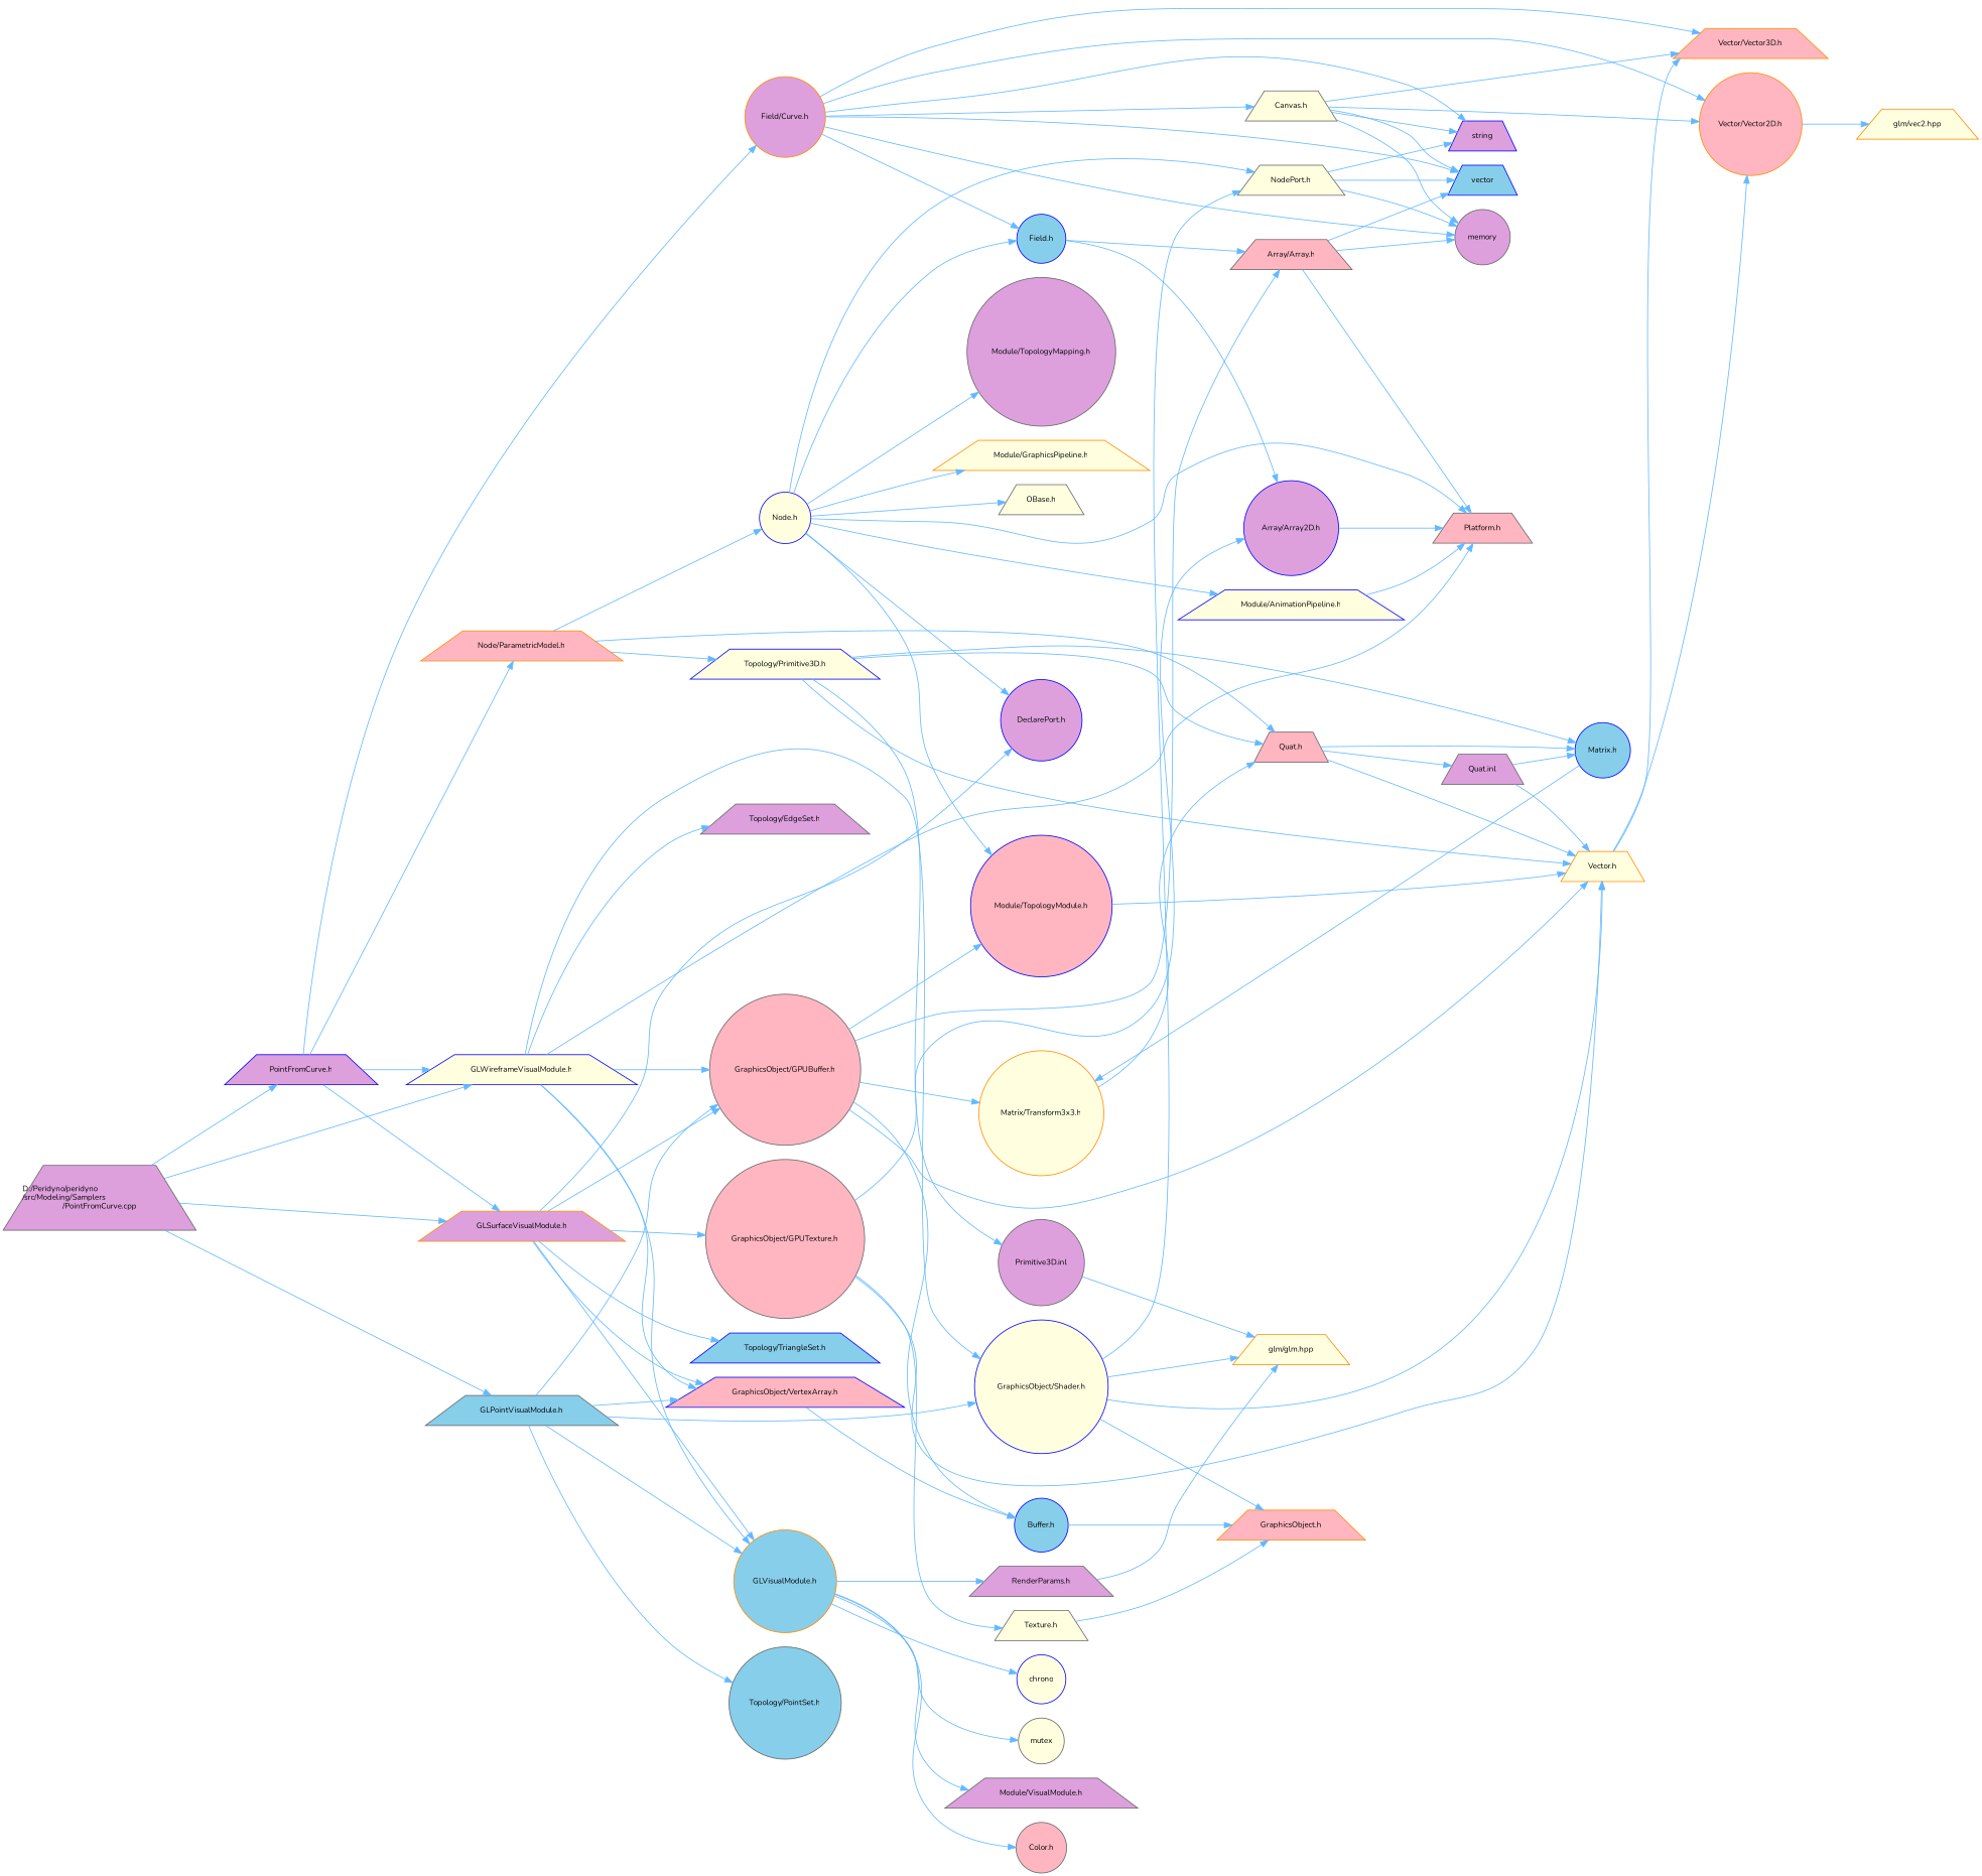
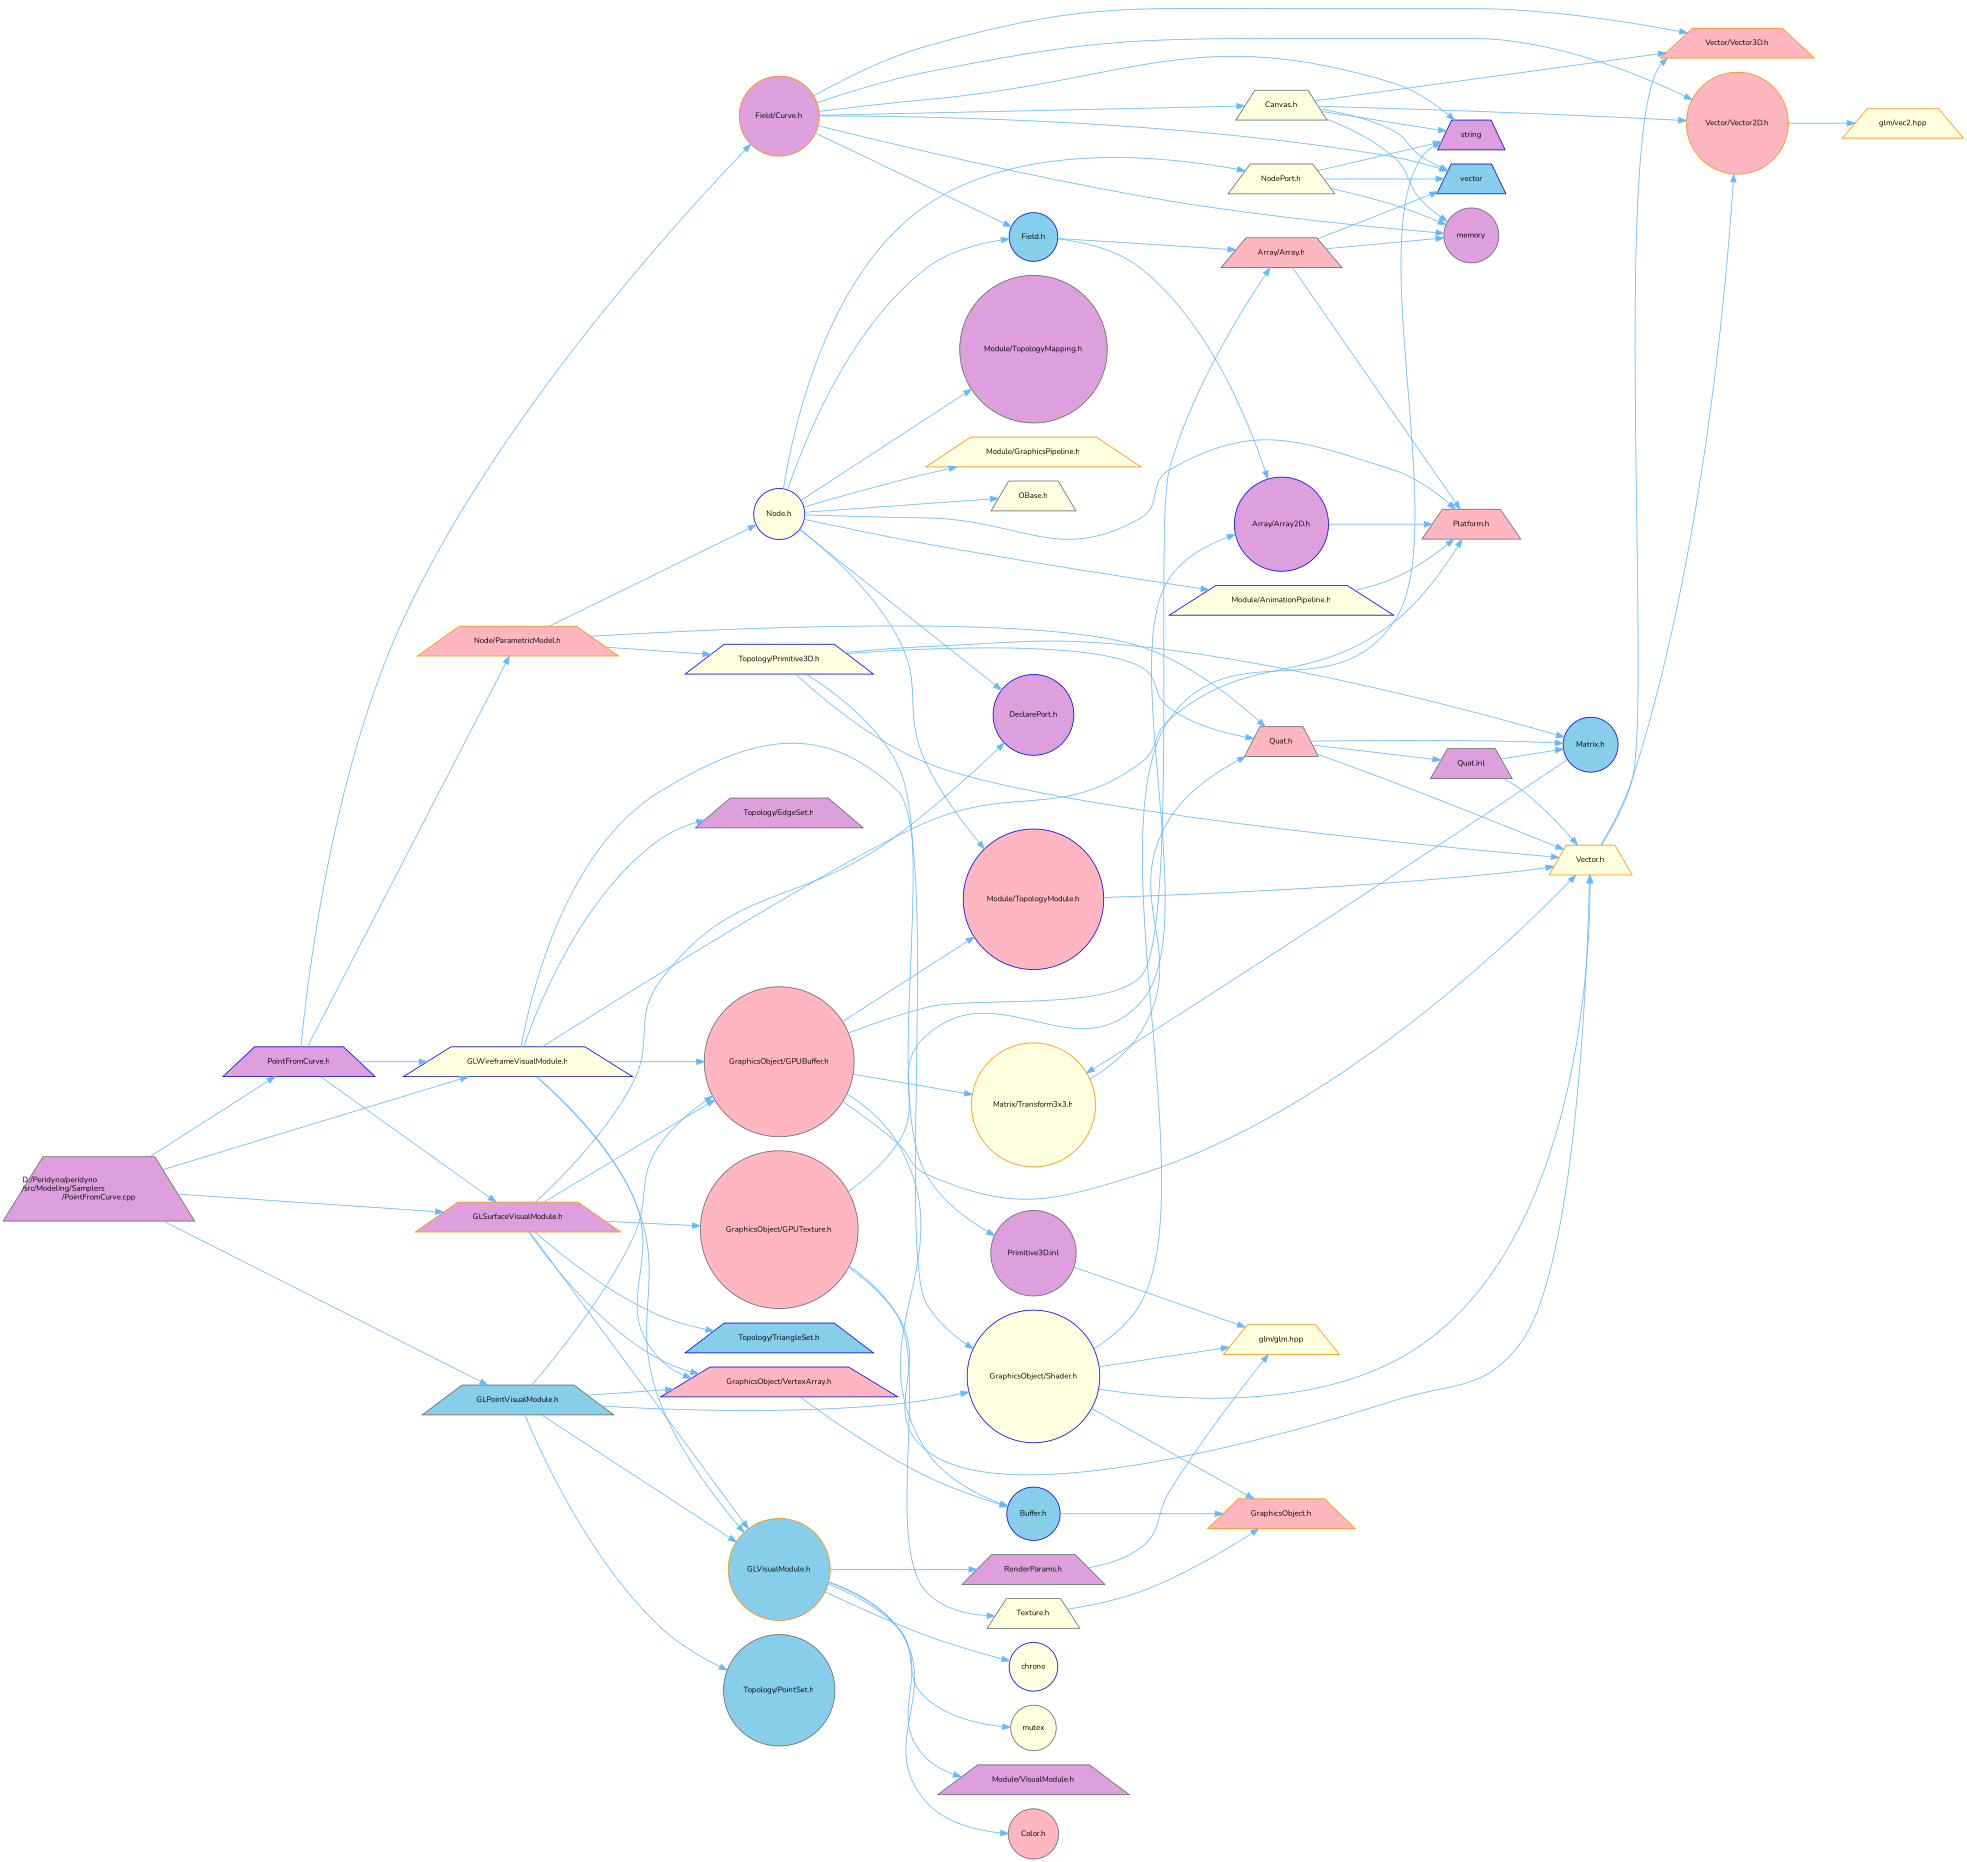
  digraph {
    fontname=Nunito
    rankdir=LR
    node [color=gray40 fillcolor=lightyellow fontname=Nunito fontsize=10 shape=trapezium style=filled]
    edge [color=steelblue1 fontname=Nunito fontsize=10 labelfontname=Helvetica labelfontsize=10 style=solid]
    n1 [fillcolor=plum fontcolor=black height=0.2 label="D:/Peridyno/peridyno\l/src/Modeling/Samplers\l/PointFromCurve.cpp" width=0.4]
    n2 [color=blue fillcolor=plum height=0.2 label="PointFromCurve.h" width=0.4]
    n3 [color=darkorange fillcolor=plum height=0.2 label="GLSurfaceVisualModule.h" width=0.4]
    n4 [color=blue height=0.2 label="GLWireframeVisualModule.h" width=0.4]
    n5 [fillcolor=skyblue height=0.2 label="GLPointVisualModule.h" width=0.4]
    n6 [color=darkorange fillcolor=lightpink height=0.2 label="Node/ParametricModel.h" width=0.4]
    n7 [color=darkorange fillcolor=plum height=0.2 label="Field/Curve.h" shape=circle width=0.4]
    n8 [color=blue fillcolor=plum height=0.2 label="DeclarePort.h" shape=circle width=0.4]
    n9 [color=blue fillcolor=skyblue height=0.2 label="Topology/TriangleSet.h" width=0.4]
    n10 [color=darkorange fillcolor=skyblue height=0.2 label="GLVisualModule.h" shape=circle width=0.4]
    n11 [fillcolor=lightpink height=0.2 label="GraphicsObject/GPUBuffer.h" shape=circle width=0.4]
    n12 [fillcolor=lightpink height=0.2 label="GraphicsObject/GPUTexture.h" shape=circle width=0.4]
    n13 [color=blue fillcolor=lightpink height=0.2 label="GraphicsObject/VertexArray.h" width=0.4]
    n14 [fillcolor=lightpink height=0.2 label="Platform.h" width=0.4]
    n15 [color=blue height=0.2 label="GraphicsObject/Shader.h" shape=circle width=0.4]
    n16 [fillcolor=plum height=0.2 label="Topology/EdgeSet.h" width=0.4]
    n17 [fillcolor=skyblue height=0.2 label="Topology/PointSet.h" shape=circle width=0.4]
    n18 [color=blue height=0.2 label="Node.h" shape=circle width=0.4]
    n19 [fillcolor=lightpink height=0.2 label="Quat.h" width=0.4]
    n20 [color=blue height=0.2 label="Topology/Primitive3D.h" width=0.4]
    n21 [color=blue fillcolor=skyblue height=0.2 label="Field.h" shape=circle width=0.4]
    n22 [color=blue fillcolor=skyblue height=0.2 label=vector width=0.4]
    n23 [fillcolor=plum height=0.2 label=memory shape=circle width=0.4]
    n24 [color=blue fillcolor=plum height=0.2 label=string width=0.4]
    n25 [color=darkorange fillcolor=lightpink height=0.2 label="Vector/Vector2D.h" shape=circle width=0.4]
    n26 [color=darkorange fillcolor=lightpink height=0.2 label="Vector/Vector3D.h" width=0.4]
    n27 [height=0.2 label="Canvas.h" width=0.4]
    n28 [height=0.2 label="OBase.h" width=0.4]
    n29 [height=0.2 label="NodePort.h" width=0.4]
    n30 [color=blue fillcolor=lightpink height=0.2 label="Module/TopologyModule.h" shape=circle width=0.4]
    n31 [fillcolor=plum height=0.2 label="Module/TopologyMapping.h" shape=circle width=0.4]
    n32 [color=blue height=0.2 label="Module/AnimationPipeline.h" width=0.4]
    n33 [color=darkorange height=0.2 label="Module/GraphicsPipeline.h" width=0.4]
    n34 [color=darkorange height=0.2 label="Vector.h" width=0.4]
    n35 [color=blue fillcolor=skyblue height=0.2 label="Matrix.h" shape=circle width=0.4]
    n36 [fillcolor=plum height=0.2 label="Quat.inl" width=0.4]
    n37 [fillcolor=plum height=0.2 label="Primitive3D.inl" shape=circle width=0.4]
    n38 [fillcolor=lightpink height=0.2 label="Array/Array.h" width=0.4]
    n39 [color=blue fillcolor=plum height=0.2 label="Array/Array2D.h" shape=circle width=0.4]
    n40 [color=darkorange height=0.2 label="glm/vec2.hpp" width=0.4]
    n41 [color=darkorange height=0.2 label="Matrix/Transform3x3.h" shape=circle width=0.4]
    n42 [color=darkorange height=0.2 label="glm/glm.hpp" width=0.4]
    n43 [color=blue height=0.2 label=chrono shape=circle width=0.4]
    n44 [height=0.2 label=mutex shape=circle width=0.4]
    n45 [fillcolor=plum height=0.2 label="Module/VisualModule.h" width=0.4]
    n46 [fillcolor=lightpink height=0.2 label="Color.h" shape=circle width=0.4]
    n47 [fillcolor=plum height=0.2 label="RenderParams.h" width=0.4]
    n48 [color=blue fillcolor=skyblue height=0.2 label="Buffer.h" shape=circle width=0.4]
    n49 [height=0.2 label="Texture.h" width=0.4]
    n50 [color=darkorange fillcolor=lightpink height=0.2 label="GraphicsObject.h" width=0.4]
    n1 -> n2
    n1 -> n3
    n1 -> n4
    n1 -> n5
    n2 -> n3
    n2 -> n4
    n2 -> n6
    n2 -> n7
    n3 -> n8
    n3 -> n9
    n3 -> n10
    n3 -> n11
    n3 -> n12
    n3 -> n13
    n4 -> n10
    n4 -> n11
    n4 -> n13
    n4 -> n14
    n4 -> n15
    n4 -> n16
    n5 -> n10
    n5 -> n11
    n5 -> n13
    n5 -> n15
    n5 -> n17
    n6 -> n18
    n6 -> n19
    n6 -> n20
    n7 -> n21
    n7 -> n22
    n7 -> n23
    n7 -> n24
    n7 -> n25
    n7 -> n26
    n7 -> n27
    n10 -> n43
    n10 -> n44
    n10 -> n45
    n10 -> n46
    n10 -> n47
    n11 -> n30
    n11 -> n34
    n11 -> n38
    n11 -> n41
    n11 -> n48
    n12 -> n34
    n12 -> n39
    n12 -> n49
    n13 -> n48
-   n15 -> n29
+   n15 -> n24
    n15 -> n34
    n15 -> n42
    n15 -> n50
    n18 -> n8
    n18 -> n14
    n18 -> n21
    n18 -> n28
    n18 -> n29
    n18 -> n30
    n18 -> n31
    n18 -> n32
    n18 -> n33
    n19 -> n34
    n19 -> n35
    n19 -> n36
    n20 -> n19
    n20 -> n34
    n20 -> n35
    n20 -> n37
    n21 -> n38
    n21 -> n39
    n25 -> n40
    n27 -> n22
    n27 -> n23
    n27 -> n24
    n27 -> n25
    n27 -> n26
    n29 -> n22
    n29 -> n23
    n29 -> n24
    n30 -> n34
    n32 -> n14
    n34 -> n25
    n34 -> n26
    n35 -> n41
    n36 -> n34
    n36 -> n35
    n37 -> n42
    n38 -> n14
    n38 -> n22
    n38 -> n23
    n39 -> n14
    n41 -> n19
    n47 -> n42
    n48 -> n50
    n49 -> n50
  }
